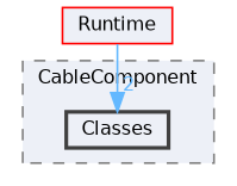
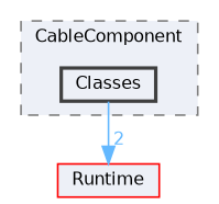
  digraph {
    compound=true
    fontname="DejaVu Sans"
    node [fillcolor="#edf0f7" fontname="DejaVu Sans" fontsize=10 shape=box]
    n1 [color=grey25 height=0.2 label=Classes style="filled,bold" width=0.4]
    n2 [color=red height=0.2 label=Runtime style=filled width=0.4]
    subgraph cluster_1 {
      bgcolor="#edf0f7"
      fontsize=10
      label=CableComponent
      pencolor=grey50
      style="filled,dashed"
      n1
    }
-   n2 -> n1 [color=steelblue1 fontcolor=steelblue1 fontname="DejaVu Sans" fontsize=10 headlabel=2 labeldistance=1.5 labelfontname=Helvetica labelfontsize=10]
+   n1 -> n2 [color=steelblue1 fontcolor=steelblue1 fontname="DejaVu Sans" fontsize=10 headlabel=2 labeldistance=1.5 labelfontname=Helvetica labelfontsize=10]
  }
